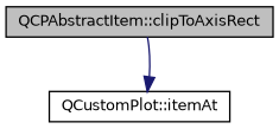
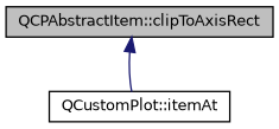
  digraph {
    rankdir=TB
    node [color=black fontname=Helvetica fontsize=10 shape=record style=filled]
    n1 [fillcolor=grey75 fontcolor=black height=0.2 label="QCPAbstractItem::clipToAxisRect" width=0.4]
    n2 [fillcolor=white height=0.2 label="QCustomPlot::itemAt" width=0.4]
-   n2 -> n1 [color=midnightblue dir=back fontname=Helvetica fontsize=10 labelfontname=Helvetica labelfontsize=10 style=solid]
+   n1 -> n2 [color=midnightblue dir=back fontname=Helvetica fontsize=10 labelfontname=Helvetica labelfontsize=10 style=solid]
  }
